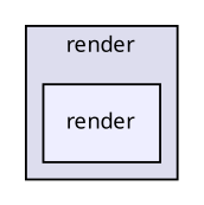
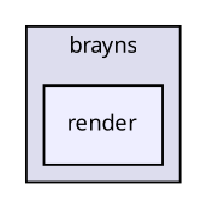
  digraph {
    compound=true
    n1 [fillcolor="#eeeeff" fontname=Sans fontsize=10 label=render pencolor=black shape=box style=filled]
    subgraph cluster_1 {
      bgcolor="#ddddee"
      fontname=Sans
      fontsize=10
-     label=render
+     label=brayns
      pencolor=black
      n1
    }
  }
